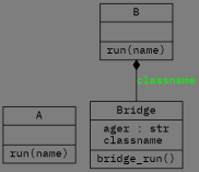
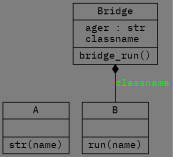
  digraph {
    bgcolor="#7e7e7e"
    rankdir=BT
    fontname="IBM Plex Mono"
    node [color=black fontcolor=black shape=record style=solid fontname="IBM Plex Mono"]
-   n1 [label=<{A|<br ALIGN="LEFT"/>|run(name)<br ALIGN="LEFT"/>}>]
+   n1 [label=<{A|<br ALIGN="LEFT"/>|str(name)<br ALIGN="LEFT"/>}>]
    n2 [label=<{B|<br ALIGN="LEFT"/>|run(name)<br ALIGN="LEFT"/>}>]
    n3 [label=<{Bridge|ager : str<br ALIGN="LEFT"/>classname<br ALIGN="LEFT"/>|bridge_run()<br ALIGN="LEFT"/>}>]
-   n3 -> n2 [arrowhead=diamond arrowtail=none fontcolor=green label=classname style=solid fontname="IBM Plex Mono"]
+   n2 -> n3 [arrowhead=diamond arrowtail=none fontcolor=green label=classname style=solid fontname="IBM Plex Mono"]
  }
